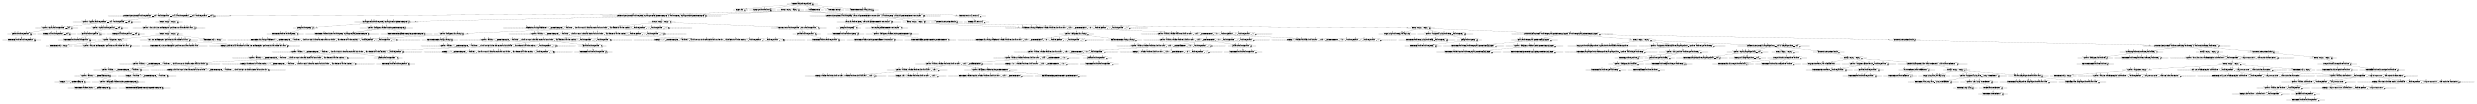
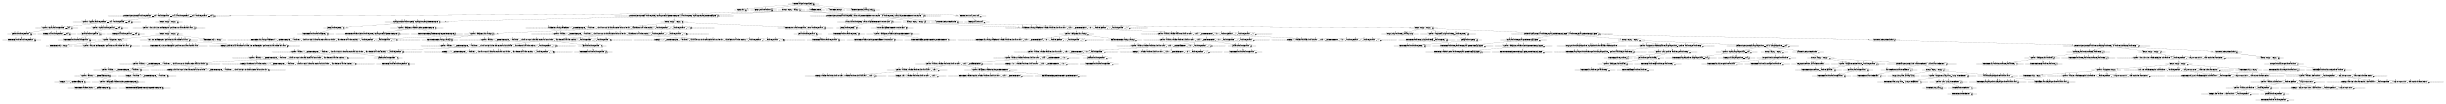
  digraph {
    n1 [label=<(METHOD,addAttributeAndCheck)<SUB>586</SUB>>]
    n2 [label=<(PARAM,this)<SUB>586</SUB>>]
    n3 [label=<(PARAM,Attribute attribute)<SUB>586</SUB>>]
    n4 [label=<(BLOCK,&lt;empty&gt;,&lt;empty&gt;)<SUB>587</SUB>>]
    n5 [label=<(MODIFIER,PUBLIC)>]
    n6 [label=<(MODIFIER,VIRTUAL)>]
    n7 [label=<(METHOD_RETURN,java.lang.String)<SUB>586</SUB>>]
    n8 [label=<(CONTROL_STRUCTURE,if (attribute.getName() == null || attribute.getValue() == null),if (attribute.getName() == null || attribute.getValue() == null))<SUB>588</SUB>>]
    n9 [label=<(CONTROL_STRUCTURE,if (attribute.getKey().equalsIgnoreCase(ATTRIBUTE_NAME)),if (attribute.getKey().equalsIgnoreCase(ATTRIBUTE_NAME)))<SUB>591</SUB>>]
    n10 [label=<(CONTROL_STRUCTURE,if (attribute.getKey().startsWith(ATTRIBUTE_FROM.toLowerCase())),if (attribute.getKey().startsWith(ATTRIBUTE_FROM.toLowerCase())))<SUB>599</SUB>>]
    n11 [label=<(RETURN,return null;,return null;)<SUB>627</SUB>>]
    n12 [label=<(&lt;operator&gt;.logicalOr,attribute.getName() == null || attribute.getValue() == null)<SUB>588</SUB>>]
    n13 [label=<(BLOCK,&lt;empty&gt;,&lt;empty&gt;)<SUB>588</SUB>>]
    n14 [label=<(equalsIgnoreCase,attribute.getKey().equalsIgnoreCase(ATTRIBUTE_NAME))<SUB>591</SUB>>]
    n15 [label=<(BLOCK,&lt;empty&gt;,&lt;empty&gt;)<SUB>591</SUB>>]
    n16 [label=<(startsWith,attribute.getKey().startsWith(ATTRIBUTE_FROM.toLowerCase()))<SUB>599</SUB>>]
    n17 [label=<(BLOCK,&lt;empty&gt;,&lt;empty&gt;)<SUB>599</SUB>>]
    n18 [label=<(CONTROL_STRUCTURE,else,else)<SUB>603</SUB>>]
    n19 [label=<(LITERAL,null,return null;)<SUB>627</SUB>>]
    n20 [label=<(&lt;operator&gt;.equals,attribute.getName() == null)<SUB>588</SUB>>]
    n21 [label=<(&lt;operator&gt;.equals,attribute.getValue() == null)<SUB>588</SUB>>]
    n22 [label=<(&lt;operator&gt;.throw,throw new BuildException(&quot;Attributes must have name and value&quot;);)<SUB>589</SUB>>]
    n23 [label=<(getName,attribute.getName())<SUB>588</SUB>>]
    n24 [label=<(LITERAL,null,attribute.getName() == null)<SUB>588</SUB>>]
    n25 [label=<(getValue,attribute.getValue())<SUB>588</SUB>>]
    n26 [label=<(LITERAL,null,attribute.getValue() == null)<SUB>588</SUB>>]
    n27 [label=<(IDENTIFIER,attribute,attribute.getName())<SUB>588</SUB>>]
    n28 [label=<(IDENTIFIER,attribute,attribute.getValue())<SUB>588</SUB>>]
    n29 [label=<(BLOCK,&lt;empty&gt;,&lt;empty&gt;)<SUB>589</SUB>>]
    n30 [label=<(&lt;operator&gt;.assignment,&lt;empty&gt;)>]
    n31 [label=<(&lt;init&gt;,new BuildException(&quot;Attributes must have name and value&quot;))<SUB>589</SUB>>]
    n32 [label=<(IDENTIFIER,$obj11,&lt;empty&gt;)>]
    n33 [label=<(IDENTIFIER,$obj11,&lt;empty&gt;)>]
    n34 [label=<(&lt;operator&gt;.alloc,new BuildException(&quot;Attributes must have name and value&quot;))<SUB>589</SUB>>]
    n35 [label=<(IDENTIFIER,$obj11,new BuildException(&quot;Attributes must have name and value&quot;))>]
    n36 [label=<(LITERAL,&quot;Attributes must have name and value&quot;,new BuildException(&quot;Attributes must have name and value&quot;))<SUB>589</SUB>>]
    n37 [label=<(getKey,attribute.getKey())<SUB>591</SUB>>]
    n38 [label=<(&lt;operator&gt;.fieldAccess,Manifest$Section.ATTRIBUTE_NAME)<SUB>591</SUB>>]
    n39 [label=<(addElement,warnings.addElement(&quot;\&quot;&quot; + ATTRIBUTE_NAME + &quot;\&quot; attributes &quot; + &quot;should not occur in the main section and must be the &quot; + &quot;first element in all other sections: \&quot;&quot; + attribute.getName() + &quot;: &quot; + attribute.getValue() + &quot;\&quot;&quot;))<SUB>592</SUB>>]
    n40 [label=<(RETURN,return attribute.getValue();,return attribute.getValue();)<SUB>596</SUB>>]
    n41 [label=<(IDENTIFIER,attribute,attribute.getKey())<SUB>591</SUB>>]
    n42 [label=<(IDENTIFIER,Manifest$Section,attribute.getKey().equalsIgnoreCase(ATTRIBUTE_NAME))<SUB>591</SUB>>]
    n43 [label=<(FIELD_IDENTIFIER,ATTRIBUTE_NAME,ATTRIBUTE_NAME)<SUB>591</SUB>>]
    n44 [label=<(&lt;operator&gt;.fieldAccess,this.warnings)<SUB>592</SUB>>]
    n45 [label=<(&lt;operator&gt;.addition,&quot;\&quot;&quot; + ATTRIBUTE_NAME + &quot;\&quot; attributes &quot; + &quot;should not occur in the main section and must be the &quot; + &quot;first element in all other sections: \&quot;&quot; + attribute.getName() + &quot;: &quot; + attribute.getValue() + &quot;\&quot;&quot;)<SUB>592</SUB>>]
    n46 [label=<(getValue,attribute.getValue())<SUB>596</SUB>>]
    n47 [label=<(IDENTIFIER,this,warnings.addElement(&quot;\&quot;&quot; + ATTRIBUTE_NAME + &quot;\&quot; attributes &quot; + &quot;should not occur in the main section and must be the &quot; + &quot;first element in all other sections: \&quot;&quot; + attribute.getName() + &quot;: &quot; + attribute.getValue() + &quot;\&quot;&quot;))<SUB>592</SUB>>]
    n48 [label=<(FIELD_IDENTIFIER,warnings,warnings)<SUB>592</SUB>>]
    n49 [label=<(&lt;operator&gt;.addition,&quot;\&quot;&quot; + ATTRIBUTE_NAME + &quot;\&quot; attributes &quot; + &quot;should not occur in the main section and must be the &quot; + &quot;first element in all other sections: \&quot;&quot; + attribute.getName() + &quot;: &quot; + attribute.getValue())<SUB>592</SUB>>]
    n50 [label=<(LITERAL,&quot;\&quot;&quot;,&quot;\&quot;&quot; + ATTRIBUTE_NAME + &quot;\&quot; attributes &quot; + &quot;should not occur in the main section and must be the &quot; + &quot;first element in all other sections: \&quot;&quot; + attribute.getName() + &quot;: &quot; + attribute.getValue() + &quot;\&quot;&quot;)<SUB>595</SUB>>]
    n51 [label=<(&lt;operator&gt;.addition,&quot;\&quot;&quot; + ATTRIBUTE_NAME + &quot;\&quot; attributes &quot; + &quot;should not occur in the main section and must be the &quot; + &quot;first element in all other sections: \&quot;&quot; + attribute.getName() + &quot;: &quot;)<SUB>592</SUB>>]
    n52 [label=<(getValue,attribute.getValue())<SUB>595</SUB>>]
    n53 [label=<(&lt;operator&gt;.addition,&quot;\&quot;&quot; + ATTRIBUTE_NAME + &quot;\&quot; attributes &quot; + &quot;should not occur in the main section and must be the &quot; + &quot;first element in all other sections: \&quot;&quot; + attribute.getName())<SUB>592</SUB>>]
    n54 [label=<(LITERAL,&quot;: &quot;,&quot;\&quot;&quot; + ATTRIBUTE_NAME + &quot;\&quot; attributes &quot; + &quot;should not occur in the main section and must be the &quot; + &quot;first element in all other sections: \&quot;&quot; + attribute.getName() + &quot;: &quot;)<SUB>595</SUB>>]
    n55 [label=<(IDENTIFIER,attribute,attribute.getValue())<SUB>595</SUB>>]
    n56 [label=<(&lt;operator&gt;.addition,&quot;\&quot;&quot; + ATTRIBUTE_NAME + &quot;\&quot; attributes &quot; + &quot;should not occur in the main section and must be the &quot; + &quot;first element in all other sections: \&quot;&quot;)<SUB>592</SUB>>]
    n57 [label=<(getName,attribute.getName())<SUB>595</SUB>>]
    n58 [label=<(&lt;operator&gt;.addition,&quot;\&quot;&quot; + ATTRIBUTE_NAME + &quot;\&quot; attributes &quot; + &quot;should not occur in the main section and must be the &quot;)<SUB>592</SUB>>]
    n59 [label=<(LITERAL,&quot;first element in all other sections: \&quot;&quot;,&quot;\&quot;&quot; + ATTRIBUTE_NAME + &quot;\&quot; attributes &quot; + &quot;should not occur in the main section and must be the &quot; + &quot;first element in all other sections: \&quot;&quot;)<SUB>594</SUB>>]
    n60 [label=<(IDENTIFIER,attribute,attribute.getName())<SUB>595</SUB>>]
    n61 [label=<(&lt;operator&gt;.addition,&quot;\&quot;&quot; + ATTRIBUTE_NAME + &quot;\&quot; attributes &quot;)<SUB>592</SUB>>]
    n62 [label=<(LITERAL,&quot;should not occur in the main section and must be the &quot;,&quot;\&quot;&quot; + ATTRIBUTE_NAME + &quot;\&quot; attributes &quot; + &quot;should not occur in the main section and must be the &quot;)<SUB>593</SUB>>]
    n63 [label=<(&lt;operator&gt;.addition,&quot;\&quot;&quot; + ATTRIBUTE_NAME)<SUB>592</SUB>>]
    n64 [label=<(LITERAL,&quot;\&quot; attributes &quot;,&quot;\&quot;&quot; + ATTRIBUTE_NAME + &quot;\&quot; attributes &quot;)<SUB>592</SUB>>]
    n65 [label=<(LITERAL,&quot;\&quot;&quot;,&quot;\&quot;&quot; + ATTRIBUTE_NAME)<SUB>592</SUB>>]
    n66 [label=<(&lt;operator&gt;.fieldAccess,Manifest$Section.ATTRIBUTE_NAME)<SUB>592</SUB>>]
    n67 [label=<(IDENTIFIER,Manifest$Section,&quot;\&quot;&quot; + ATTRIBUTE_NAME)<SUB>592</SUB>>]
    n68 [label=<(FIELD_IDENTIFIER,ATTRIBUTE_NAME,ATTRIBUTE_NAME)<SUB>592</SUB>>]
    n69 [label=<(IDENTIFIER,attribute,attribute.getValue())<SUB>596</SUB>>]
    n70 [label=<(getKey,attribute.getKey())<SUB>599</SUB>>]
    n71 [label=<(toLowerCase,ATTRIBUTE_FROM.toLowerCase())<SUB>599</SUB>>]
    n72 [label=<(addElement,warnings.addElement(&quot;Manifest attributes should not start &quot; + &quot;with \&quot;&quot; + ATTRIBUTE_FROM + &quot;\&quot; in \&quot;&quot; + attribute.getName() + &quot;: &quot; + attribute.getValue() + &quot;\&quot;&quot;))<SUB>600</SUB>>]
    n73 [label=<(BLOCK,&lt;empty&gt;,&lt;empty&gt;)<SUB>603</SUB>>]
    n74 [label=<(IDENTIFIER,attribute,attribute.getKey())<SUB>599</SUB>>]
    n75 [label=<(&lt;operator&gt;.fieldAccess,Manifest$Section.ATTRIBUTE_FROM)<SUB>599</SUB>>]
    n76 [label=<(IDENTIFIER,Manifest$Section,ATTRIBUTE_FROM.toLowerCase())<SUB>599</SUB>>]
    n77 [label=<(FIELD_IDENTIFIER,ATTRIBUTE_FROM,ATTRIBUTE_FROM)<SUB>599</SUB>>]
    n78 [label=<(&lt;operator&gt;.fieldAccess,this.warnings)<SUB>600</SUB>>]
    n79 [label=<(&lt;operator&gt;.addition,&quot;Manifest attributes should not start &quot; + &quot;with \&quot;&quot; + ATTRIBUTE_FROM + &quot;\&quot; in \&quot;&quot; + attribute.getName() + &quot;: &quot; + attribute.getValue() + &quot;\&quot;&quot;)<SUB>600</SUB>>]
    n80 [label=<(IDENTIFIER,this,warnings.addElement(&quot;Manifest attributes should not start &quot; + &quot;with \&quot;&quot; + ATTRIBUTE_FROM + &quot;\&quot; in \&quot;&quot; + attribute.getName() + &quot;: &quot; + attribute.getValue() + &quot;\&quot;&quot;))<SUB>600</SUB>>]
    n81 [label=<(FIELD_IDENTIFIER,warnings,warnings)<SUB>600</SUB>>]
    n82 [label=<(&lt;operator&gt;.addition,&quot;Manifest attributes should not start &quot; + &quot;with \&quot;&quot; + ATTRIBUTE_FROM + &quot;\&quot; in \&quot;&quot; + attribute.getName() + &quot;: &quot; + attribute.getValue())<SUB>600</SUB>>]
    n83 [label=<(LITERAL,&quot;\&quot;&quot;,&quot;Manifest attributes should not start &quot; + &quot;with \&quot;&quot; + ATTRIBUTE_FROM + &quot;\&quot; in \&quot;&quot; + attribute.getName() + &quot;: &quot; + attribute.getValue() + &quot;\&quot;&quot;)<SUB>602</SUB>>]
    n84 [label=<(&lt;operator&gt;.addition,&quot;Manifest attributes should not start &quot; + &quot;with \&quot;&quot; + ATTRIBUTE_FROM + &quot;\&quot; in \&quot;&quot; + attribute.getName() + &quot;: &quot;)<SUB>600</SUB>>]
    n85 [label=<(getValue,attribute.getValue())<SUB>602</SUB>>]
    n86 [label=<(&lt;operator&gt;.addition,&quot;Manifest attributes should not start &quot; + &quot;with \&quot;&quot; + ATTRIBUTE_FROM + &quot;\&quot; in \&quot;&quot; + attribute.getName())<SUB>600</SUB>>]
    n87 [label=<(LITERAL,&quot;: &quot;,&quot;Manifest attributes should not start &quot; + &quot;with \&quot;&quot; + ATTRIBUTE_FROM + &quot;\&quot; in \&quot;&quot; + attribute.getName() + &quot;: &quot;)<SUB>602</SUB>>]
    n88 [label=<(IDENTIFIER,attribute,attribute.getValue())<SUB>602</SUB>>]
    n89 [label=<(&lt;operator&gt;.addition,&quot;Manifest attributes should not start &quot; + &quot;with \&quot;&quot; + ATTRIBUTE_FROM + &quot;\&quot; in \&quot;&quot;)<SUB>600</SUB>>]
    n90 [label=<(getName,attribute.getName())<SUB>602</SUB>>]
    n91 [label=<(&lt;operator&gt;.addition,&quot;Manifest attributes should not start &quot; + &quot;with \&quot;&quot; + ATTRIBUTE_FROM)<SUB>600</SUB>>]
    n92 [label=<(LITERAL,&quot;\&quot; in \&quot;&quot;,&quot;Manifest attributes should not start &quot; + &quot;with \&quot;&quot; + ATTRIBUTE_FROM + &quot;\&quot; in \&quot;&quot;)<SUB>601</SUB>>]
    n93 [label=<(IDENTIFIER,attribute,attribute.getName())<SUB>602</SUB>>]
    n94 [label=<(&lt;operator&gt;.addition,&quot;Manifest attributes should not start &quot; + &quot;with \&quot;&quot;)<SUB>600</SUB>>]
    n95 [label=<(&lt;operator&gt;.fieldAccess,Manifest$Section.ATTRIBUTE_FROM)<SUB>601</SUB>>]
    n96 [label=<(LITERAL,&quot;Manifest attributes should not start &quot;,&quot;Manifest attributes should not start &quot; + &quot;with \&quot;&quot;)<SUB>600</SUB>>]
    n97 [label=<(LITERAL,&quot;with \&quot;&quot;,&quot;Manifest attributes should not start &quot; + &quot;with \&quot;&quot;)<SUB>601</SUB>>]
    n98 [label=<(IDENTIFIER,Manifest$Section,&quot;Manifest attributes should not start &quot; + &quot;with \&quot;&quot; + ATTRIBUTE_FROM)<SUB>601</SUB>>]
    n99 [label=<(FIELD_IDENTIFIER,ATTRIBUTE_FROM,ATTRIBUTE_FROM)<SUB>601</SUB>>]
    n100 [label=<(LOCAL,String attributeKey: java.lang.String)>]
    n101 [label=<(&lt;operator&gt;.assignment,String attributeKey = attribute.getKey())<SUB>605</SUB>>]
    n102 [label=<(CONTROL_STRUCTURE,if (attributeKey.equals(ATTRIBUTE_CLASSPATH)),if (attributeKey.equals(ATTRIBUTE_CLASSPATH)))<SUB>606</SUB>>]
    n103 [label=<(IDENTIFIER,attributeKey,String attributeKey = attribute.getKey())<SUB>605</SUB>>]
    n104 [label=<(getKey,attribute.getKey())<SUB>605</SUB>>]
    n105 [label=<(equals,attributeKey.equals(ATTRIBUTE_CLASSPATH))<SUB>606</SUB>>]
    n106 [label=<(BLOCK,&lt;empty&gt;,&lt;empty&gt;)<SUB>606</SUB>>]
    n107 [label=<(CONTROL_STRUCTURE,else,else)<SUB>619</SUB>>]
    n108 [label=<(IDENTIFIER,attribute,attribute.getKey())<SUB>605</SUB>>]
    n109 [label=<(IDENTIFIER,attributeKey,attributeKey.equals(ATTRIBUTE_CLASSPATH))<SUB>606</SUB>>]
    n110 [label=<(&lt;operator&gt;.fieldAccess,Manifest$Section.ATTRIBUTE_CLASSPATH)<SUB>606</SUB>>]
    n111 [label=<(LOCAL,Attribute classpathAttribute: org.apache.tools.ant.taskdefs.Manifest$Attribute)>]
    n112 [label=<(&lt;operator&gt;.assignment,Manifest$Attribute classpathAttribute = (Attribute) attributes.get(attributeKey))<SUB>607</SUB>>]
    n113 [label=<(CONTROL_STRUCTURE,if (classpathAttribute == null),if (classpathAttribute == null))<SUB>610</SUB>>]
    n114 [label=<(CONTROL_STRUCTURE,if (attributes.containsKey(attributeKey)),if (attributes.containsKey(attributeKey)))<SUB>619</SUB>>]
    n115 [label=<(IDENTIFIER,Manifest$Section,attributeKey.equals(ATTRIBUTE_CLASSPATH))<SUB>606</SUB>>]
    n116 [label=<(FIELD_IDENTIFIER,ATTRIBUTE_CLASSPATH,ATTRIBUTE_CLASSPATH)<SUB>606</SUB>>]
    n117 [label=<(IDENTIFIER,classpathAttribute,Manifest$Attribute classpathAttribute = (Attribute) attributes.get(attributeKey))<SUB>607</SUB>>]
    n118 [label=<(&lt;operator&gt;.cast,(Attribute) attributes.get(attributeKey))<SUB>608</SUB>>]
    n119 [label=<(&lt;operator&gt;.equals,classpathAttribute == null)<SUB>610</SUB>>]
    n120 [label=<(BLOCK,&lt;empty&gt;,&lt;empty&gt;)<SUB>610</SUB>>]
    n121 [label=<(CONTROL_STRUCTURE,else,else)<SUB>612</SUB>>]
    n122 [label=<(TYPE_REF,Attribute,Attribute)<SUB>608</SUB>>]
    n123 [label=<(get,attributes.get(attributeKey))<SUB>608</SUB>>]
    n124 [label=<(&lt;operator&gt;.fieldAccess,this.attributes)<SUB>608</SUB>>]
    n125 [label=<(IDENTIFIER,attributeKey,attributes.get(attributeKey))<SUB>608</SUB>>]
    n126 [label=<(IDENTIFIER,this,attributes.get(attributeKey))<SUB>608</SUB>>]
    n127 [label=<(FIELD_IDENTIFIER,attributes,attributes)<SUB>608</SUB>>]
    n128 [label=<(IDENTIFIER,classpathAttribute,classpathAttribute == null)<SUB>614</SUB>>]
    n129 [label=<(LITERAL,null,classpathAttribute == null)<SUB>610</SUB>>]
    n130 [label=<(storeAttribute,this.storeAttribute(attribute))<SUB>611</SUB>>]
    n131 [label=<(BLOCK,&lt;empty&gt;,&lt;empty&gt;)<SUB>612</SUB>>]
    n132 [label=<(IDENTIFIER,this,this.storeAttribute(attribute))<SUB>611</SUB>>]
    n133 [label=<(IDENTIFIER,attribute,this.storeAttribute(attribute))<SUB>611</SUB>>]
    n134 [label=<(LOCAL,Enumeration e: java.util.Enumeration)>]
    n135 [label=<(&lt;operator&gt;.assignment,Enumeration e = attribute.getValues())<SUB>613</SUB>>]
    n136 [label=<(CONTROL_STRUCTURE,while (e.hasMoreElements()),while (e.hasMoreElements()))<SUB>614</SUB>>]
    n137 [label=<(IDENTIFIER,e,Enumeration e = attribute.getValues())<SUB>613</SUB>>]
    n138 [label=<(getValues,attribute.getValues())<SUB>613</SUB>>]
    n139 [label=<(hasMoreElements,e.hasMoreElements())<SUB>614</SUB>>]
    n140 [label=<(BLOCK,&lt;empty&gt;,&lt;empty&gt;)<SUB>614</SUB>>]
    n141 [label=<(IDENTIFIER,attribute,attribute.getValues())<SUB>613</SUB>>]
    n142 [label=<(IDENTIFIER,e,e.hasMoreElements())<SUB>614</SUB>>]
    n143 [label=<(LOCAL,String value: java.lang.String)>]
    n144 [label=<(&lt;operator&gt;.assignment,String value = (String) e.nextElement())<SUB>615</SUB>>]
    n145 [label=<(addValue,classpathAttribute.addValue(value))<SUB>616</SUB>>]
    n146 [label=<(IDENTIFIER,value,String value = (String) e.nextElement())<SUB>615</SUB>>]
    n147 [label=<(&lt;operator&gt;.cast,(String) e.nextElement())<SUB>615</SUB>>]
    n148 [label=<(IDENTIFIER,classpathAttribute,classpathAttribute.addValue(value))<SUB>616</SUB>>]
    n149 [label=<(IDENTIFIER,value,classpathAttribute.addValue(value))<SUB>616</SUB>>]
    n150 [label=<(TYPE_REF,String,String)<SUB>615</SUB>>]
    n151 [label=<(nextElement,e.nextElement())<SUB>615</SUB>>]
    n152 [label=<(IDENTIFIER,e,e.nextElement())<SUB>615</SUB>>]
    n153 [label=<(containsKey,attributes.containsKey(attributeKey))<SUB>619</SUB>>]
    n154 [label=<(BLOCK,&lt;empty&gt;,&lt;empty&gt;)<SUB>619</SUB>>]
    n155 [label=<(CONTROL_STRUCTURE,else,else)<SUB>623</SUB>>]
    n156 [label=<(&lt;operator&gt;.fieldAccess,this.attributes)<SUB>619</SUB>>]
    n157 [label=<(IDENTIFIER,attributeKey,attributes.containsKey(attributeKey))<SUB>619</SUB>>]
    n158 [label=<(&lt;operator&gt;.throw,throw new ManifestException(&quot;The attribute \&quot;&quot; + attribute.getName() + &quot;\&quot; may not occur more &quot; + &quot;than once in the same section&quot;);)<SUB>620</SUB>>]
    n159 [label=<(BLOCK,&lt;empty&gt;,&lt;empty&gt;)<SUB>623</SUB>>]
+   n160 [label=<(IDENTIFIER,this,attributes.containsKey(attributeKey))<SUB>619</SUB>>]
    n161 [label=<(FIELD_IDENTIFIER,attributes,attributes)<SUB>619</SUB>>]
    n162 [label=<(BLOCK,&lt;empty&gt;,&lt;empty&gt;)<SUB>620</SUB>>]
    n163 [label=<(&lt;operator&gt;.assignment,&lt;empty&gt;)>]
    n164 [label=<(&lt;init&gt;,new ManifestException(&quot;The attribute \&quot;&quot; + attribute.getName() + &quot;\&quot; may not occur more &quot; + &quot;than once in the same section&quot;))<SUB>620</SUB>>]
    n165 [label=<(IDENTIFIER,$obj12,&lt;empty&gt;)>]
    n166 [label=<(IDENTIFIER,$obj12,&lt;empty&gt;)>]
    n167 [label=<(&lt;operator&gt;.alloc,new ManifestException(&quot;The attribute \&quot;&quot; + attribute.getName() + &quot;\&quot; may not occur more &quot; + &quot;than once in the same section&quot;))<SUB>620</SUB>>]
    n168 [label=<(IDENTIFIER,$obj12,new ManifestException(&quot;The attribute \&quot;&quot; + attribute.getName() + &quot;\&quot; may not occur more &quot; + &quot;than once in the same section&quot;))>]
    n169 [label=<(&lt;operator&gt;.addition,&quot;The attribute \&quot;&quot; + attribute.getName() + &quot;\&quot; may not occur more &quot; + &quot;than once in the same section&quot;)<SUB>620</SUB>>]
    n170 [label=<(&lt;operator&gt;.addition,&quot;The attribute \&quot;&quot; + attribute.getName() + &quot;\&quot; may not occur more &quot;)<SUB>620</SUB>>]
    n171 [label=<(LITERAL,&quot;than once in the same section&quot;,&quot;The attribute \&quot;&quot; + attribute.getName() + &quot;\&quot; may not occur more &quot; + &quot;than once in the same section&quot;)<SUB>622</SUB>>]
    n172 [label=<(&lt;operator&gt;.addition,&quot;The attribute \&quot;&quot; + attribute.getName())<SUB>620</SUB>>]
    n173 [label=<(LITERAL,&quot;\&quot; may not occur more &quot;,&quot;The attribute \&quot;&quot; + attribute.getName() + &quot;\&quot; may not occur more &quot;)<SUB>621</SUB>>]
    n174 [label=<(LITERAL,&quot;The attribute \&quot;&quot;,&quot;The attribute \&quot;&quot; + attribute.getName())<SUB>620</SUB>>]
    n175 [label=<(getName,attribute.getName())<SUB>621</SUB>>]
    n176 [label=<(IDENTIFIER,attribute,attribute.getName())<SUB>621</SUB>>]
    n177 [label=<(storeAttribute,this.storeAttribute(attribute))<SUB>624</SUB>>]
    n178 [label=<(IDENTIFIER,this,this.storeAttribute(attribute))<SUB>624</SUB>>]
    n179 [label=<(IDENTIFIER,attribute,this.storeAttribute(attribute))<SUB>624</SUB>>]
    n1 -> n2
    n1 -> n3
    n1 -> n4
    n1 -> n5
    n1 -> n6
    n1 -> n7
    n4 -> n8
    n4 -> n9
    n4 -> n10
    n4 -> n11
    n8 -> n12
    n8 -> n13
    n9 -> n14
    n9 -> n15
    n10 -> n16
    n10 -> n17
    n10 -> n18
    n11 -> n19
    n12 -> n20
    n12 -> n21
    n13 -> n22
    n14 -> n37
    n14 -> n38
    n15 -> n39
    n15 -> n40
    n16 -> n70
    n16 -> n71
    n17 -> n72
    n18 -> n73
    n20 -> n23
    n20 -> n24
    n21 -> n25
    n21 -> n26
    n22 -> n29
    n23 -> n27
    n25 -> n28
    n29 -> n30
    n29 -> n31
    n29 -> n32
    n30 -> n33
    n30 -> n34
    n31 -> n35
    n31 -> n36
    n37 -> n41
    n38 -> n42
    n38 -> n43
    n39 -> n44
    n39 -> n45
    n40 -> n46
    n44 -> n47
    n44 -> n48
    n45 -> n49
    n45 -> n50
    n46 -> n69
    n49 -> n51
    n49 -> n52
    n51 -> n53
    n51 -> n54
    n52 -> n55
    n53 -> n56
    n53 -> n57
    n56 -> n58
    n56 -> n59
    n57 -> n60
    n58 -> n61
    n58 -> n62
    n61 -> n63
    n61 -> n64
    n63 -> n65
    n63 -> n66
    n66 -> n67
    n66 -> n68
    n70 -> n74
    n71 -> n75
    n72 -> n78
    n72 -> n79
    n73 -> n100
    n73 -> n101
    n73 -> n102
    n75 -> n76
    n75 -> n77
    n78 -> n80
    n78 -> n81
    n79 -> n82
    n79 -> n83
    n82 -> n84
    n82 -> n85
    n84 -> n86
    n84 -> n87
    n85 -> n88
    n86 -> n89
    n86 -> n90
    n89 -> n91
    n89 -> n92
    n90 -> n93
    n91 -> n94
    n91 -> n95
    n94 -> n96
    n94 -> n97
    n95 -> n98
    n95 -> n99
    n101 -> n103
    n101 -> n104
    n102 -> n105
    n102 -> n106
    n102 -> n107
    n104 -> n108
    n105 -> n109
    n105 -> n110
    n106 -> n111
    n106 -> n112
    n106 -> n113
    n107 -> n114
    n110 -> n115
    n110 -> n116
    n112 -> n117
    n112 -> n118
    n113 -> n119
    n113 -> n120
    n113 -> n121
    n114 -> n153
    n114 -> n154
    n114 -> n155
    n118 -> n122
    n118 -> n123
    n119 -> n128
    n119 -> n129
    n120 -> n130
    n121 -> n131
    n123 -> n124
    n123 -> n125
    n124 -> n126
    n124 -> n127
    n130 -> n132
    n130 -> n133
    n131 -> n134
    n131 -> n135
    n131 -> n136
    n135 -> n137
    n135 -> n138
    n136 -> n139
    n136 -> n140
    n138 -> n141
    n139 -> n142
    n140 -> n143
    n140 -> n144
    n140 -> n145
    n144 -> n146
    n144 -> n147
    n145 -> n148
    n145 -> n149
    n147 -> n150
    n147 -> n151
    n151 -> n152
    n153 -> n156
    n153 -> n157
    n154 -> n158
    n155 -> n159
+   n156 -> n160
    n156 -> n161
    n158 -> n162
    n159 -> n177
    n162 -> n163
    n162 -> n164
    n162 -> n165
    n163 -> n166
    n163 -> n167
    n164 -> n168
    n164 -> n169
    n169 -> n170
    n169 -> n171
    n170 -> n172
    n170 -> n173
    n172 -> n174
    n172 -> n175
    n175 -> n176
    n177 -> n178
    n177 -> n179
  }
